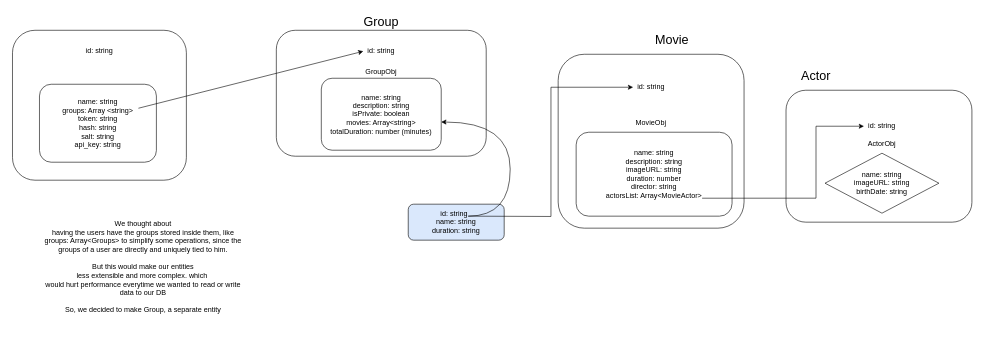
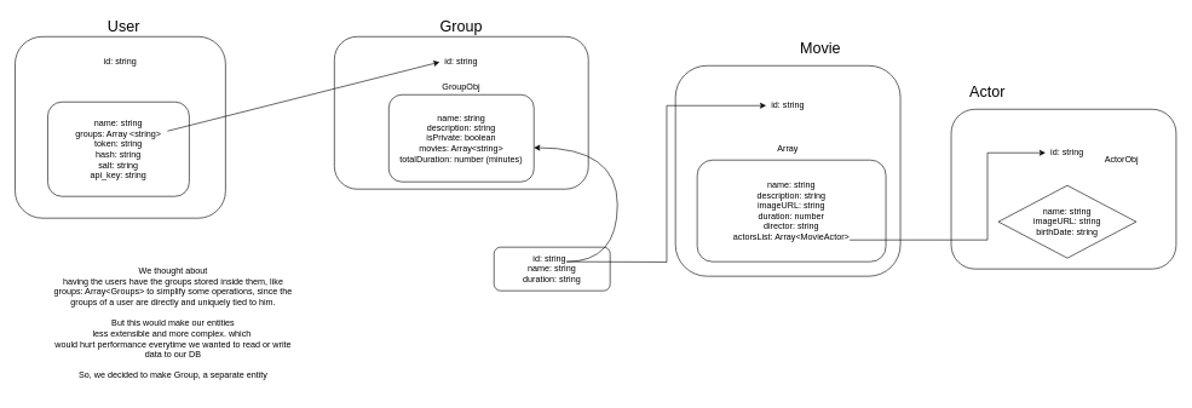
  <mxCell id="0" />
  <mxCell id="1" parent="0" />
  <mxCell id="2" value="" style="rounded=1;whiteSpace=wrap;html=1;" parent="1" vertex="1"><mxGeometry x="20" y="50" width="290" height="250" as="geometry" /></mxCell>
+ <mxCell id="3" value="&lt;font style=&quot;font-size: 21px;&quot;&gt;User&lt;/font&gt;" style="text;html=1;strokeColor=none;fillColor=none;align=center;verticalAlign=middle;whiteSpace=wrap;rounded=0;" parent="1" vertex="1"><mxGeometry x="140" y="20" width="60" height="30" as="geometry" /></mxCell>
  <mxCell id="4" value="" style="rounded=1;whiteSpace=wrap;html=1;" parent="1" vertex="1"><mxGeometry x="460" y="50" width="350" height="210" as="geometry" /></mxCell>
  <mxCell id="5" value="&lt;font style=&quot;font-size: 21px;&quot;&gt;Group&lt;/font&gt;" style="text;html=1;strokeColor=none;fillColor=none;align=center;verticalAlign=middle;whiteSpace=wrap;rounded=0;" parent="1" vertex="1"><mxGeometry x="605" y="20" width="60" height="30" as="geometry" /></mxCell>
- <mxCell id="6" value="&lt;font style=&quot;font-size: 21px;&quot;&gt;Movie&lt;/font&gt;" style="text;html=1;strokeColor=none;fillColor=none;align=center;verticalAlign=middle;whiteSpace=wrap;rounded=0;" parent="1" vertex="1"><mxGeometry x="1090" y="50" width="60" height="30" as="geometry" /></mxCell>
+ <mxCell id="6" value="&lt;font style=&quot;font-size: 21px;&quot;&gt;Movie&lt;/font&gt;" style="text;html=1;strokeColor=none;fillColor=none;align=center;verticalAlign=middle;whiteSpace=wrap;rounded=0;" parent="1" vertex="1"><mxGeometry x="1100" y="50" width="60" height="30" as="geometry" /></mxCell>
  <mxCell id="7" value="" style="rounded=1;whiteSpace=wrap;html=1;" parent="1" vertex="1"><mxGeometry x="930" y="90" width="310" height="290" as="geometry" /></mxCell>
  <mxCell id="8" value="&lt;font style=&quot;font-size: 21px;&quot;&gt;Actor&lt;/font&gt;" style="text;html=1;strokeColor=none;fillColor=none;align=center;verticalAlign=middle;whiteSpace=wrap;rounded=0;" parent="1" vertex="1"><mxGeometry x="1330" y="110" width="60" height="30" as="geometry" /></mxCell>
  <mxCell id="9" value="" style="rounded=1;whiteSpace=wrap;html=1;" parent="1" vertex="1"><mxGeometry x="1310" y="150" width="310" height="220" as="geometry" /></mxCell>
  <mxCell id="10" value="We thought about&lt;br&gt;having the users have the groups stored inside them, like&lt;br&gt;groups: Array&amp;lt;Groups&amp;gt; to simplify some operations, since the groups of a user are directly and uniquely tied to him.&lt;br&gt;&lt;br&gt;But this would make our entities&lt;br&gt;less extensible and more complex. which&amp;nbsp;&lt;br&gt;would hurt performance everytime we wanted to read or write data to our DB&lt;br&gt;&lt;br&gt;So, we decided to make Group, a separate entity" style="text;html=1;strokeColor=none;fillColor=none;align=center;verticalAlign=middle;whiteSpace=wrap;rounded=0;" parent="1" vertex="1"><mxGeometry x="70" y="350" width="336" height="190" as="geometry" /></mxCell>
  <mxCell id="11" value="name: string&lt;br&gt;groups: Array &amp;lt;string&amp;gt;&lt;br&gt;token: string&lt;br&gt;hash: string&lt;br&gt;salt: string&lt;br&gt;api_key: string" style="rounded=1;whiteSpace=wrap;html=1;" parent="1" vertex="1"><mxGeometry x="65" y="140" width="195" height="130" as="geometry" /></mxCell>
  <mxCell id="12" value="id: string" style="text;html=1;strokeColor=none;fillColor=none;align=center;verticalAlign=middle;whiteSpace=wrap;rounded=0;" parent="1" vertex="1"><mxGeometry x="135" y="70" width="60" height="30" as="geometry" /></mxCell>
  <mxCell id="13" value="" style="endArrow=classic;html=1;entryX=0;entryY=0.5;entryDx=0;entryDy=0;" parent="1" target="14" edge="1"><mxGeometry width="50" height="50" relative="1" as="geometry"><mxPoint x="230" y="180" as="sourcePoint" /><mxPoint x="390" y="130" as="targetPoint" /></mxGeometry></mxCell>
  <mxCell id="14" value="id: string" style="text;html=1;strokeColor=none;fillColor=none;align=center;verticalAlign=middle;whiteSpace=wrap;rounded=0;" parent="1" vertex="1"><mxGeometry x="605" y="70" width="60" height="30" as="geometry" /></mxCell>
  <mxCell id="15" value="name: string&lt;br&gt;description: string&lt;br&gt;isPrivate: boolean&lt;br&gt;movies: Array&amp;lt;string&amp;gt;&lt;br&gt;totalDuration: number (minutes)" style="rounded=1;whiteSpace=wrap;html=1;" parent="1" vertex="1"><mxGeometry x="535" y="130" width="200" height="120" as="geometry" /></mxCell>
  <mxCell id="16" value="GroupObj" style="text;html=1;strokeColor=none;fillColor=none;align=center;verticalAlign=middle;whiteSpace=wrap;rounded=0;" parent="1" vertex="1"><mxGeometry x="590" y="100" width="90" height="40" as="geometry" /></mxCell>
- <mxCell id="17" value="id: string&amp;nbsp;&amp;nbsp;&lt;br&gt;name: string&lt;br&gt;duration: string" style="rounded=1;whiteSpace=wrap;html=1;fillColor=#dae8fc;" parent="1" vertex="1"><mxGeometry x="680" y="340" width="160" height="60" as="geometry" /></mxCell>
+ <mxCell id="17" value="id: string&amp;nbsp;&amp;nbsp;&lt;br&gt;name: string&lt;br&gt;duration: string" style="rounded=1;whiteSpace=wrap;html=1;" parent="1" vertex="1"><mxGeometry x="680" y="340" width="160" height="60" as="geometry" /></mxCell>
  <mxCell id="18" value="" style="endArrow=classic;html=1;exitX=0.625;exitY=0.333;exitDx=0;exitDy=0;exitPerimeter=0;edgeStyle=orthogonalEdgeStyle;curved=1;" parent="1" source="17" target="15" edge="1"><mxGeometry width="50" height="50" relative="1" as="geometry"><mxPoint x="740" y="410" as="sourcePoint" /><mxPoint x="740" y="203" as="targetPoint" /><Array as="points"><mxPoint x="850" y="360" /><mxPoint x="850" y="203" /></Array></mxGeometry></mxCell>
  <mxCell id="19" style="edgeStyle=orthogonalEdgeStyle;rounded=0;orthogonalLoop=1;jettySize=auto;html=1;entryX=0;entryY=0.5;entryDx=0;entryDy=0;fontSize=21;" parent="1" target="21" edge="1"><mxGeometry relative="1" as="geometry"><mxPoint x="780" y="360" as="sourcePoint" /></mxGeometry></mxCell>
  <mxCell id="20" value="name: string&lt;br&gt;description: string&lt;br&gt;imageURL: string&lt;br&gt;duration: number&lt;br&gt;director: string&lt;br&gt;actorsList: Array&amp;lt;MovieActor&amp;gt;" style="rounded=1;whiteSpace=wrap;html=1;" parent="1" vertex="1"><mxGeometry x="960" y="220" width="260" height="140" as="geometry" /></mxCell>
  <mxCell id="21" value="id: string" style="text;html=1;strokeColor=none;fillColor=none;align=center;verticalAlign=middle;whiteSpace=wrap;rounded=0;" parent="1" vertex="1"><mxGeometry x="1055" y="130" width="60" height="30" as="geometry" /></mxCell>
- <mxCell id="22" value="MovieObj" style="text;html=1;strokeColor=none;fillColor=none;align=center;verticalAlign=middle;whiteSpace=wrap;rounded=0;" parent="1" vertex="1"><mxGeometry x="1040" y="185" width="90" height="40" as="geometry" /></mxCell>
+ <mxCell id="22" value="Array" style="text;html=1;strokeColor=none;fillColor=none;align=center;verticalAlign=middle;whiteSpace=wrap;rounded=0;" parent="1" vertex="1"><mxGeometry x="1040" y="185" width="90" height="40" as="geometry" /></mxCell>
  <mxCell id="23" style="edgeStyle=orthogonalEdgeStyle;rounded=0;orthogonalLoop=1;jettySize=auto;html=1;exitX=0.808;exitY=0.786;exitDx=0;exitDy=0;fontSize=21;exitPerimeter=0;entryX=0;entryY=0.5;entryDx=0;entryDy=0;" parent="1" source="20" target="24" edge="1"><mxGeometry relative="1" as="geometry"><mxPoint x="1460" y="210" as="targetPoint" /><Array as="points"><mxPoint x="1360" y="330" /><mxPoint x="1360" y="210" /></Array></mxGeometry></mxCell>
  <mxCell id="24" value="id: string" style="text;html=1;strokeColor=none;fillColor=none;align=center;verticalAlign=middle;whiteSpace=wrap;rounded=0;" parent="1" vertex="1"><mxGeometry x="1440" y="195" width="60" height="30" as="geometry" /></mxCell>
  <mxCell id="25" value="name: string&lt;br&gt;imageURL: string&lt;br&gt;birthDate: string" style="rhombus;whiteSpace=wrap;html=1;" parent="1" vertex="1"><mxGeometry x="1375" y="255" width="190" height="100" as="geometry" /></mxCell>
- <mxCell id="26" value="ActorObj" style="text;html=1;strokeColor=none;fillColor=none;align=center;verticalAlign=middle;whiteSpace=wrap;rounded=0;" parent="1" vertex="1"><mxGeometry x="1440" y="225" width="60" height="30" as="geometry" /></mxCell>
+ <mxCell id="26" value="ActorObj" style="text;html=1;strokeColor=none;fillColor=none;align=center;verticalAlign=middle;whiteSpace=wrap;rounded=0;" parent="1" vertex="1"><mxGeometry x="1515" y="205" width="60" height="30" as="geometry" /></mxCell>
